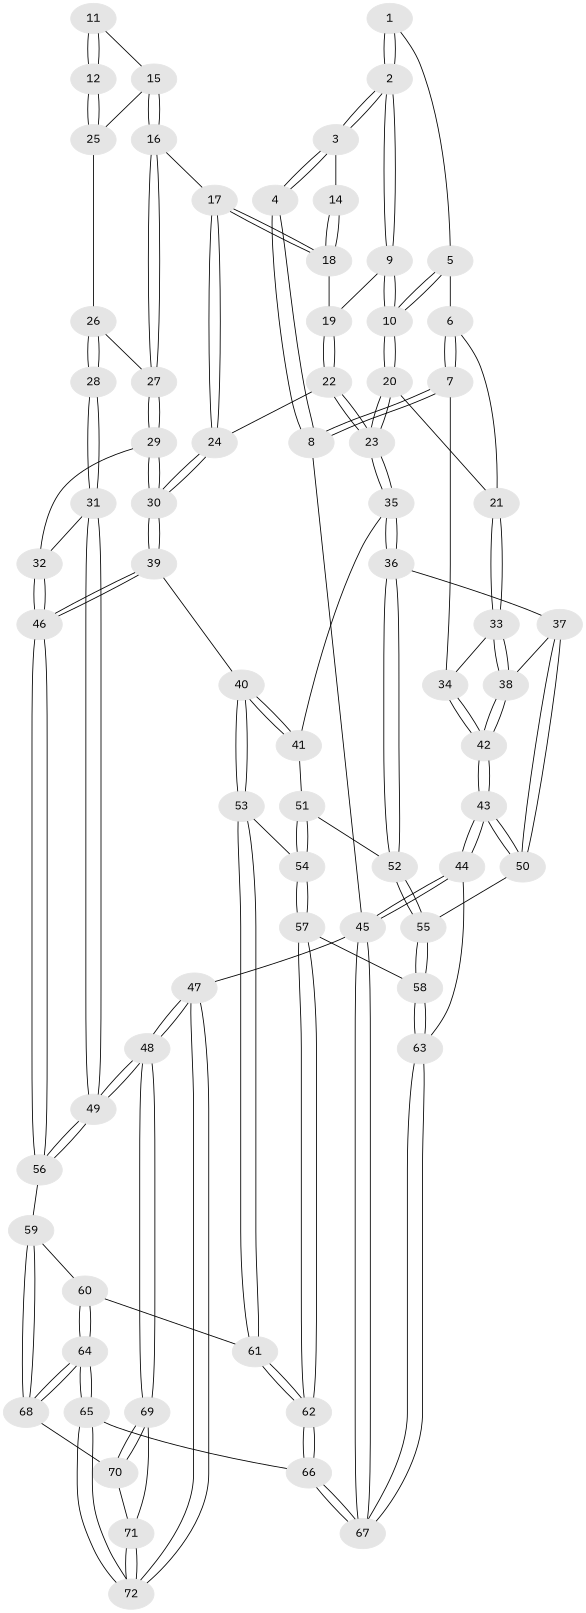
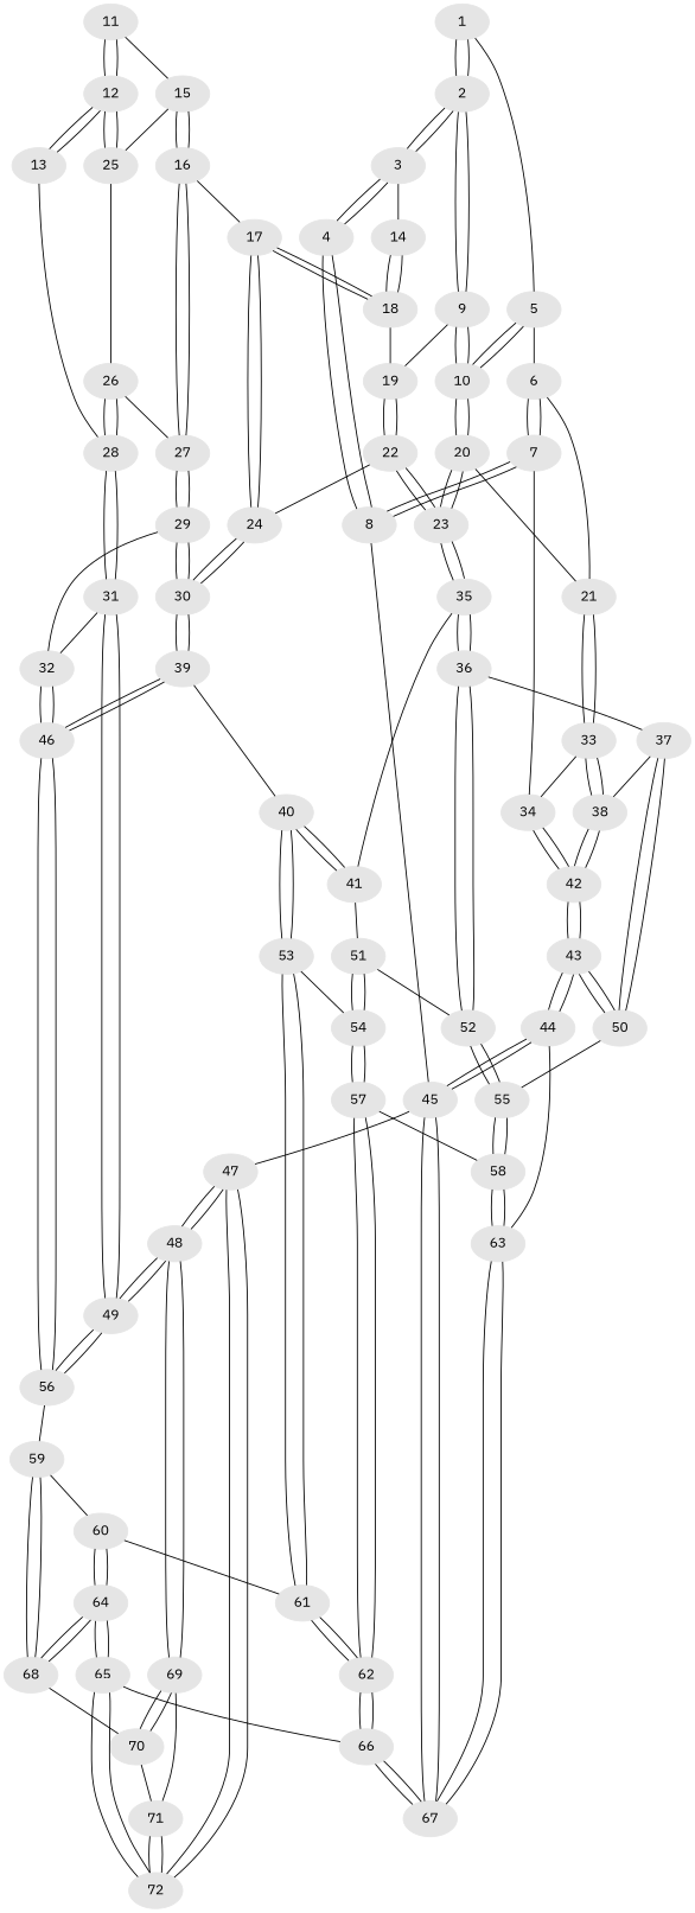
  graph {
    fontname="IBM Plex Sans"
    node [color=gray90 fontname="IBM Plex Sans" style=filled]
    edge [fontname="IBM Plex Sans"]
    1
    2
    5
    3
    9
    6
    10
    4
    14
    19
    8
    18
    45
    7
    21
    20
    34
    33
    42
+   13
    28
    47
    67
    22
    23
    11
    12
    15
    25
    16
    26
    31
    48
    72
    17
    27
    24
    29
    30
    35
    38
    36
    41
    39
    32
    49
    46
    40
    56
    43
    37
    52
    51
    50
    55
    53
    54
    61
    44
    63
    59
    69
    70
    71
    58
    57
    62
    60
    68
    66
    64
    65
    1 -- 2
    1 -- 2
    1 -- 5
    2 -- 3
    2 -- 3
    2 -- 9
    2 -- 9
    5 -- 6
    5 -- 10
    5 -- 10
    3 -- 4
    3 -- 4
    3 -- 14
    9 -- 10
    9 -- 10
    9 -- 19
    6 -- 7
    6 -- 7
    6 -- 21
    10 -- 20
    10 -- 20
    4 -- 8
    4 -- 8
    14 -- 18
    14 -- 18
    19 -- 22
    19 -- 22
    8 -- 45
    18 -- 19
    45 -- 47
    45 -- 67
    45 -- 67
    7 -- 8
    7 -- 8
    7 -- 34
    21 -- 33
    21 -- 33
    20 -- 21
    20 -- 23
    20 -- 23
    34 -- 42
    34 -- 42
    33 -- 34
    33 -- 38
    33 -- 38
    42 -- 43
    42 -- 43
+   13 -- 28
    28 -- 31
    28 -- 31
    47 -- 48
    47 -- 48
    47 -- 72
    47 -- 72
    22 -- 23
    22 -- 23
    22 -- 24
    23 -- 35
    23 -- 35
    11 -- 12
    11 -- 12
    11 -- 15
+   12 -- 13
+   12 -- 13
    12 -- 25
    12 -- 25
    15 -- 25
    15 -- 16
    15 -- 16
    25 -- 26
    16 -- 17
    16 -- 27
    16 -- 27
    26 -- 28
    26 -- 28
    26 -- 27
    31 -- 32
    31 -- 49
    31 -- 49
    48 -- 49
    48 -- 49
    48 -- 69
    48 -- 69
    17 -- 18
    17 -- 18
    17 -- 24
    17 -- 24
    27 -- 29
    27 -- 29
    24 -- 30
    24 -- 30
    29 -- 30
    29 -- 30
    29 -- 32
    30 -- 39
    30 -- 39
    35 -- 36
    35 -- 36
    35 -- 41
    38 -- 42
    38 -- 42
    36 -- 37
    36 -- 52
    36 -- 52
    41 -- 51
    39 -- 46
    39 -- 46
    39 -- 40
    32 -- 46
    32 -- 46
    49 -- 56
    49 -- 56
    46 -- 56
    46 -- 56
    40 -- 41
    40 -- 41
    40 -- 53
    40 -- 53
    56 -- 59
    43 -- 50
    43 -- 50
    43 -- 44
    43 -- 44
    37 -- 38
    37 -- 50
    37 -- 50
    52 -- 55
    52 -- 55
    51 -- 52
    51 -- 54
    51 -- 54
    50 -- 55
    55 -- 58
    55 -- 58
    53 -- 54
    53 -- 61
    53 -- 61
    54 -- 57
    54 -- 57
    61 -- 62
    61 -- 62
    44 -- 45
    44 -- 45
    44 -- 63
    63 -- 67
    63 -- 67
    59 -- 60
    59 -- 68
    59 -- 68
    69 -- 70
    69 -- 70
    69 -- 71
    70 -- 71
    71 -- 72
    71 -- 72
    58 -- 63
    58 -- 63
    57 -- 58
    57 -- 62
    57 -- 62
    62 -- 66
    62 -- 66
    60 -- 61
    60 -- 64
    60 -- 64
    68 -- 70
    66 -- 67
    66 -- 67
    64 -- 68
    64 -- 68
    64 -- 65
    64 -- 65
    65 -- 72
    65 -- 72
    65 -- 66
  }
